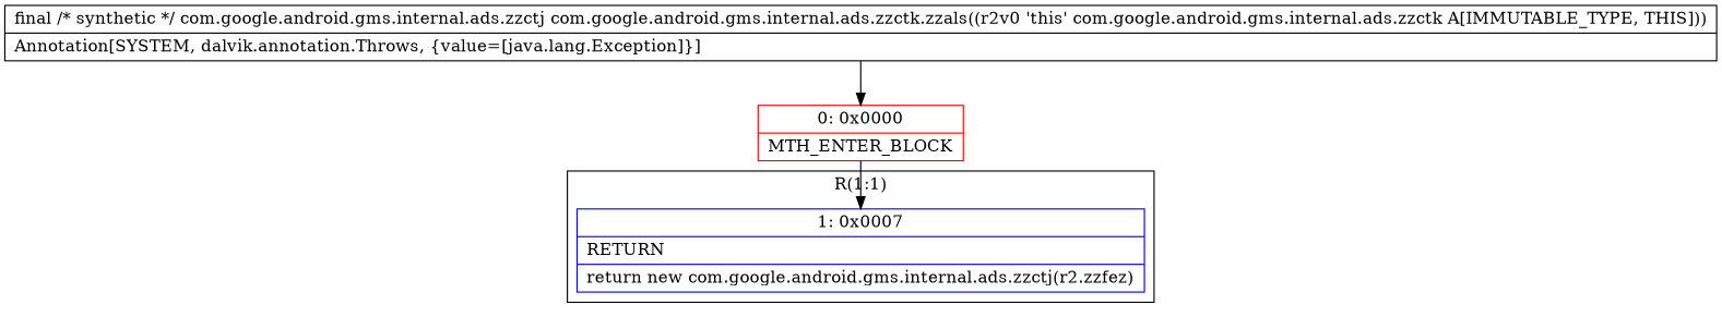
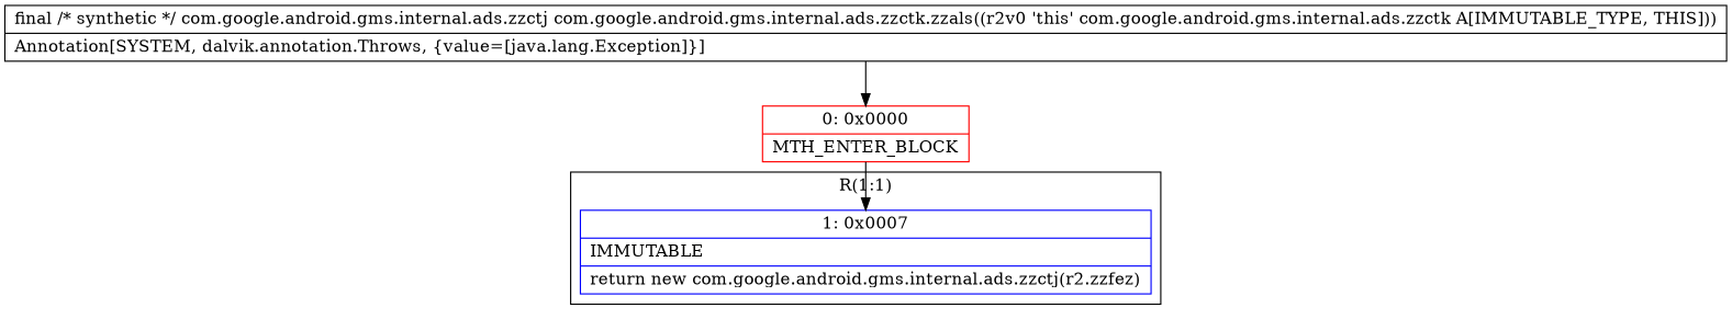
  digraph {
    node [shape=record]
-   n1 [color=blue label="{1\:\ 0x0007|RETURN\l|return new com.google.android.gms.internal.ads.zzctj(r2.zzfez)\l}"]
+   n1 [color=blue label="{1\:\ 0x0007|IMMUTABLE\l|return new com.google.android.gms.internal.ads.zzctj(r2.zzfez)\l}"]
    n2 [color=red label="{0\:\ 0x0000|MTH_ENTER_BLOCK\l}"]
    n3 [label="{final \/* synthetic *\/ com.google.android.gms.internal.ads.zzctj com.google.android.gms.internal.ads.zzctk.zzals((r2v0 'this' com.google.android.gms.internal.ads.zzctk A[IMMUTABLE_TYPE, THIS]))  | Annotation[SYSTEM, dalvik.annotation.Throws, \{value=[java.lang.Exception]\}]\l}"]
    subgraph cluster_1 {
      label="R(1:1)"
      n1
    }
    n2 -> n1
    n3 -> n2
  }
